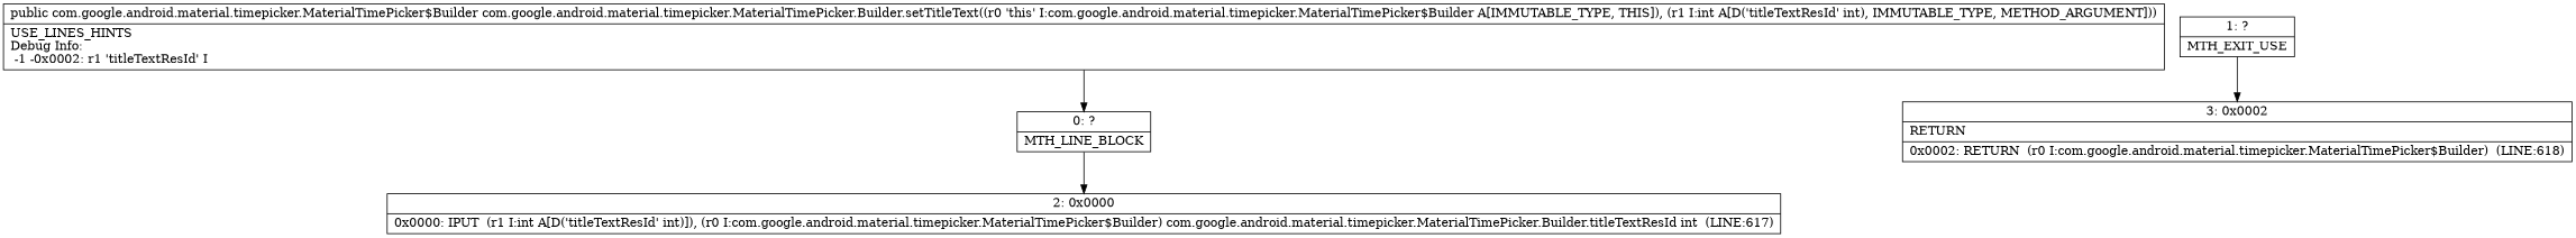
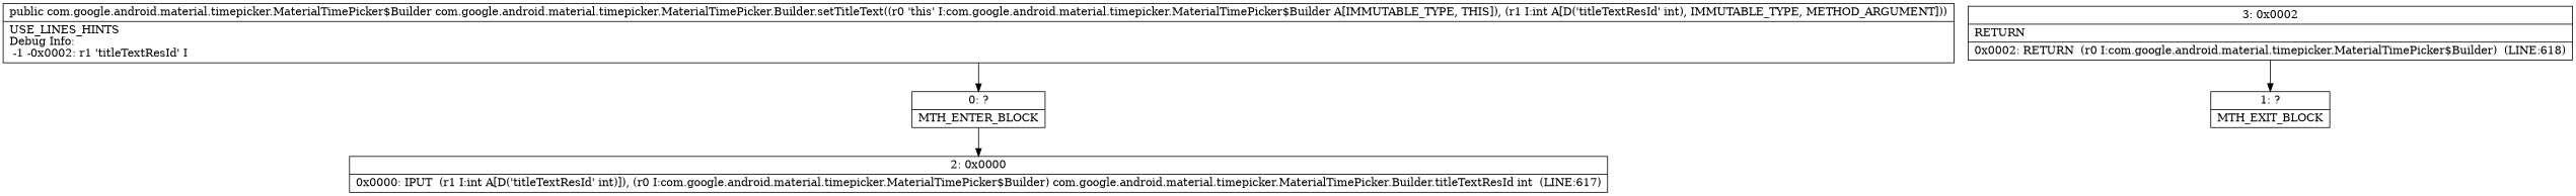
  digraph {
    node [shape=record]
-   n1 [label="{0\:\ ?|MTH_LINE_BLOCK\l}"]
+   n1 [label="{0\:\ ?|MTH_ENTER_BLOCK\l}"]
    n2 [label="{2\:\ 0x0000|0x0000: IPUT  (r1 I:int A[D('titleTextResId' int)]), (r0 I:com.google.android.material.timepicker.MaterialTimePicker$Builder) com.google.android.material.timepicker.MaterialTimePicker.Builder.titleTextResId int  (LINE:617)\l}"]
    n3 [label="{3\:\ 0x0002|RETURN\l|0x0002: RETURN  (r0 I:com.google.android.material.timepicker.MaterialTimePicker$Builder)  (LINE:618)\l}"]
-   n4 [label="{1\:\ ?|MTH_EXIT_USE\l}"]
+   n4 [label="{1\:\ ?|MTH_EXIT_BLOCK\l}"]
    n5 [label="{public com.google.android.material.timepicker.MaterialTimePicker$Builder com.google.android.material.timepicker.MaterialTimePicker.Builder.setTitleText((r0 'this' I:com.google.android.material.timepicker.MaterialTimePicker$Builder A[IMMUTABLE_TYPE, THIS]), (r1 I:int A[D('titleTextResId' int), IMMUTABLE_TYPE, METHOD_ARGUMENT]))  | USE_LINES_HINTS\lDebug Info:\l  \-1 \-0x0002: r1 'titleTextResId' I\l}"]
    n1 -> n2
-   n4 -> n3
+   n3 -> n4
    n5 -> n1
  }
